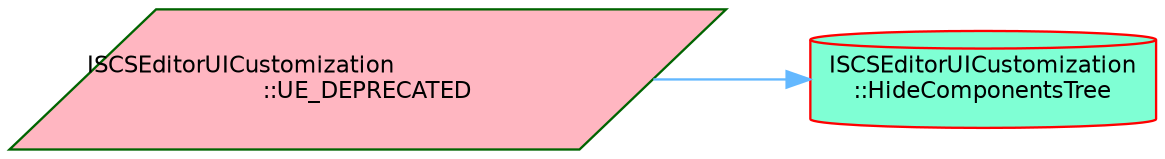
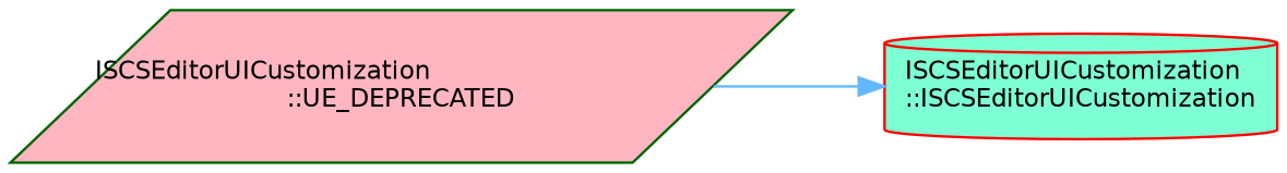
  digraph {
    rankdir=RL
    node [fontname=Helvetica fontsize=10 style=filled]
-   n1 [color=red fillcolor=aquamarine fontcolor=black height=0.2 label="ISCSEditorUICustomization\l::HideComponentsTree" shape=cylinder width=0.4]
+   n1 [color=red fillcolor=aquamarine fontcolor=black height=0.2 label="ISCSEditorUICustomization\l::ISCSEditorUICustomization" shape=cylinder width=0.4]
    n2 [color=darkgreen fillcolor=lightpink height=0.2 label="ISCSEditorUICustomization\l::UE_DEPRECATED" shape=parallelogram width=0.4]
    n1 -> n2 [color=steelblue1 dir=back fontname=Helvetica fontsize=10 labelfontname=Helvetica labelfontsize=10 style=solid]
  }
